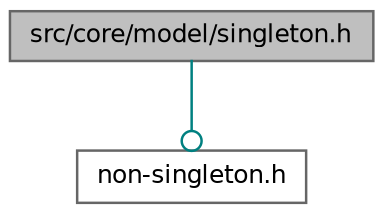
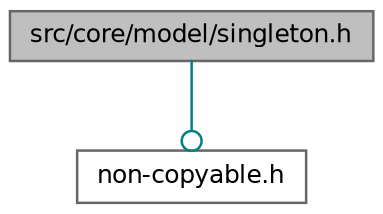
  digraph {
    node [color=gray40 fontname=Helvetica fontsize=10 shape=record style=filled]
    n1 [fillcolor=grey75 fontcolor=black height=0.2 label="src/core/model/singleton.h" width=0.4]
-   n2 [fillcolor=white height=0.2 label="non-singleton.h" width=0.4]
+   n2 [fillcolor=white height=0.2 label="non-copyable.h" width=0.4]
    n1 -> n2 [color=teal fontname=Helvetica fontsize=10 labelfontname=Helvetica labelfontsize=10 style=solid arrowhead=odot]
  }
